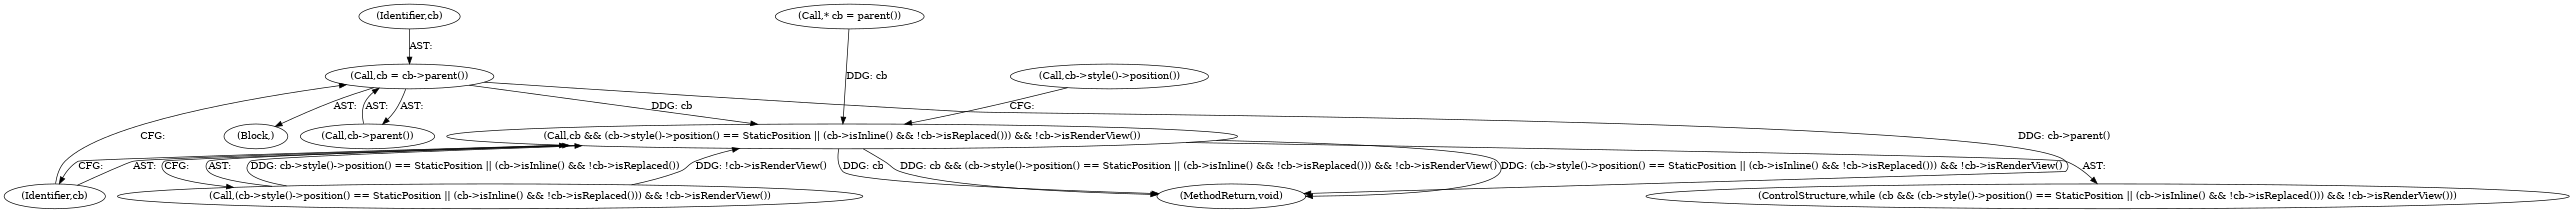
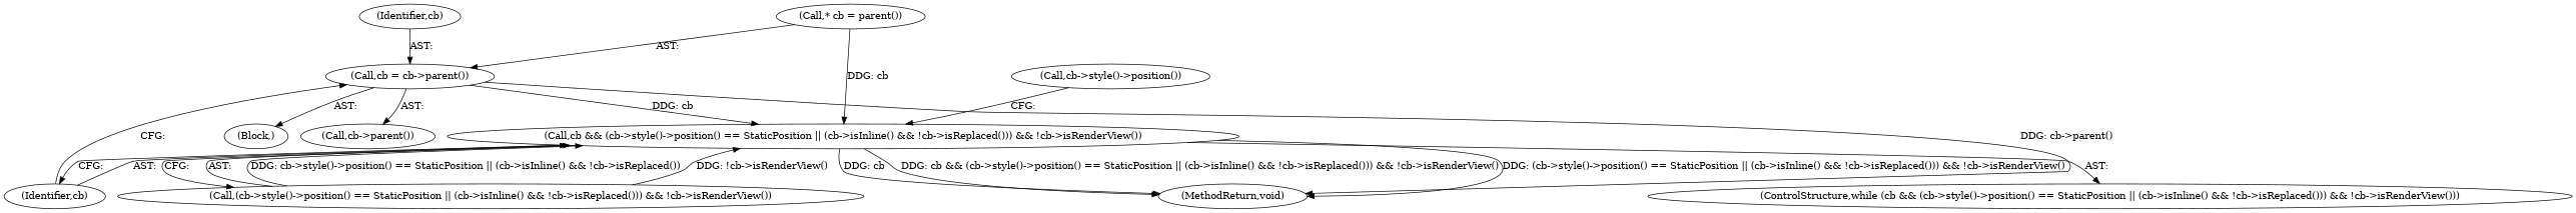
  digraph {
    n1 [label="(Call,cb = cb->parent())"]
    n2 [label="(Call,cb && (cb->style()->position() == StaticPosition || (cb->isInline() && !cb->isReplaced())) && !cb->isRenderView())"]
    n3 [label="(Block,)"]
    n4 [label="(Call,cb->parent())"]
    n5 [label="(MethodReturn,void)"]
    n6 [label="(ControlStructure,while (cb && (cb->style()->position() == StaticPosition || (cb->isInline() && !cb->isReplaced())) && !cb->isRenderView()))"]
    n7 [label="(Identifier,cb)"]
    n8 [label="(Call,(cb->style()->position() == StaticPosition || (cb->isInline() && !cb->isReplaced())) && !cb->isRenderView())"]
    n9 [label="(Call,cb->style()->position())"]
    n10 [label="(Identifier,cb)"]
    n11 [label="(Call,* cb = parent())"]
    n1 -> n2 [label="DDG: cb"]
    n1 -> n3 [label="AST: "]
    n1 -> n4 [label="AST: "]
    n1 -> n5 [label="DDG: cb->parent()"]
    n2 -> n5 [label="DDG: cb"]
    n2 -> n5 [label="DDG: cb && (cb->style()->position() == StaticPosition || (cb->isInline() && !cb->isReplaced())) && !cb->isRenderView()"]
    n2 -> n5 [label="DDG: (cb->style()->position() == StaticPosition || (cb->isInline() && !cb->isReplaced())) && !cb->isRenderView()"]
    n2 -> n6 [label="AST: "]
    n2 -> n7 [label="CFG: "]
    n2 -> n8 [label="CFG: "]
-   n4 -> n1 [label="AST: "]
+   n11 -> n1 [label="AST: "]
    n7 -> n1 [label="CFG: "]
    n7 -> n2 [label="AST: "]
    n8 -> n2 [label="AST: "]
    n8 -> n2 [label="DDG: cb->style()->position() == StaticPosition || (cb->isInline() && !cb->isReplaced())"]
    n8 -> n2 [label="DDG: !cb->isRenderView()"]
    n9 -> n2 [label="CFG: "]
    n10 -> n1 [label="AST: "]
    n11 -> n2 [label="DDG: cb"]
  }
